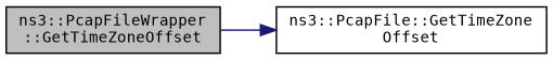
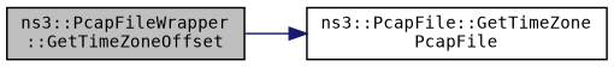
  digraph {
    rankdir=LR
    fontname="DejaVu Sans Mono"
    node [color=black fontname="DejaVu Sans Mono" fontsize=10 shape=record style=filled]
    n1 [fillcolor=grey75 fontcolor=black height=0.2 label="ns3::PcapFileWrapper\l::GetTimeZoneOffset" width=0.4]
-   n2 [fillcolor=white height=0.2 label="ns3::PcapFile::GetTimeZone\lOffset" width=0.4]
+   n2 [fillcolor=white height=0.2 label="ns3::PcapFile::GetTimeZone\lPcapFile" width=0.4]
    n1 -> n2 [color=midnightblue fontname="DejaVu Sans Mono" fontsize=10 labelfontname=Helvetica labelfontsize=10 style=solid]
  }
